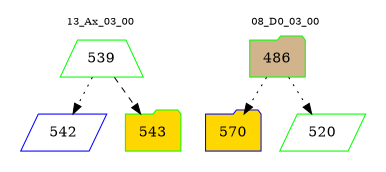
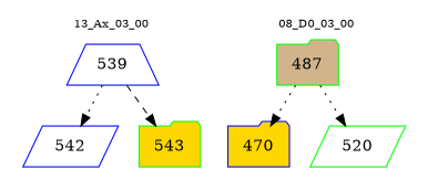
  digraph {
    node [color=green fillcolor=white shape=folder style=filled]
    edge [color=black style=dotted]
-   n1 [label=539 shape=trapezium]
+   n1 [color=blue label=539 shape=trapezium]
    n2 [color=blue label=542 shape=parallelogram]
    n3 [fillcolor=gold label=543]
-   n4 [fillcolor=tan label=486]
-   n5 [color=blue fillcolor=gold label=570]
+   n4 [fillcolor=tan label=487]
+   n5 [color=blue fillcolor=gold label=470]
    n6 [label=520 shape=parallelogram]
    subgraph cluster_1 {
      color=white
      fontsize=10
      label="13_Ax_03_00"
      n1
      n2
      n3
    }
    subgraph cluster_2 {
      color=white
      fontsize=10
      label="08_D0_03_00"
      n4
      n5
      n6
    }
    n1 -> n2
    n1 -> n3 [style=dashed]
    n4 -> n5
    n4 -> n6
  }
